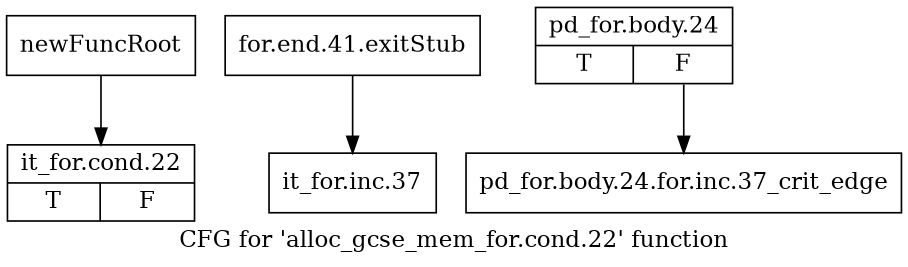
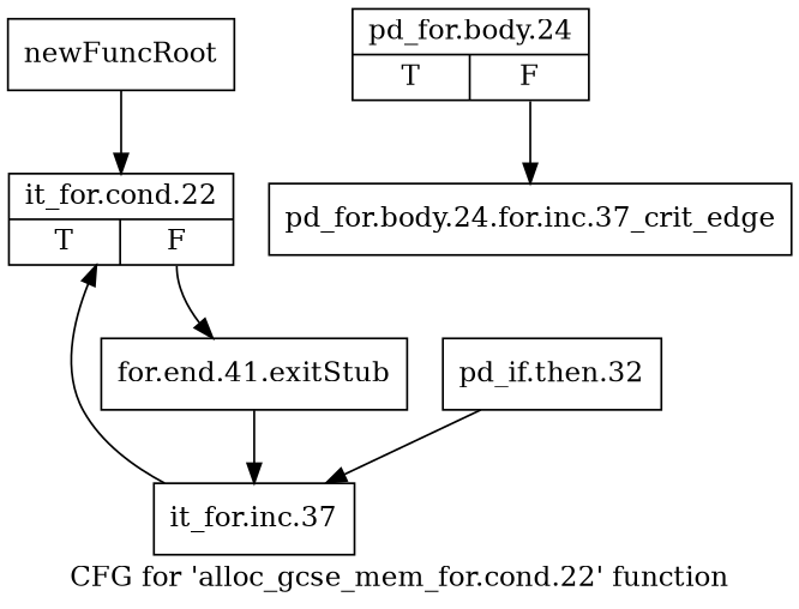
  digraph {
    label="CFG for 'alloc_gcse_mem_for.cond.22' function"
    node [shape=record]
    n1 [label="{newFuncRoot}"]
    n2 [label="{it_for.cond.22|{<s0>T|<s1>F}}"]
    n3 [label="{for.end.41.exitStub}"]
    n4 [label="{it_for.inc.37}"]
    n5 [label="{pd_for.body.24|{<s0>T|<s1>F}}"]
    n6 [label="{pd_for.body.24.for.inc.37_crit_edge}"]
+   n7 [label="{pd_if.then.32}"]
    n1 -> n2
+   n2 -> n3 [tailport=s1]
    n3 -> n4
+   n4 -> n2
    n5 -> n6 [tailport=s1]
+   n7 -> n4
  }
